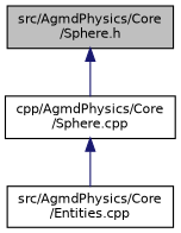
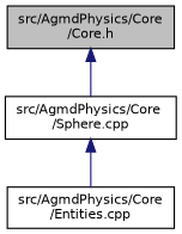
  digraph {
    node [color=black fillcolor=white fontname=Helvetica fontsize=10 shape=record style=filled]
    edge [color=midnightblue dir=back fontname=Helvetica fontsize=10 labelfontname=Helvetica labelfontsize=10 style=solid]
-   n1 [fillcolor=grey75 fontcolor=black height=0.2 label="src/AgmdPhysics/Core\l/Sphere.h" width=0.4]
-   n2 [height=0.2 label="cpp/AgmdPhysics/Core\l/Sphere.cpp" width=0.4]
+   n1 [fillcolor=grey75 fontcolor=black height=0.2 label="src/AgmdPhysics/Core\l/Core.h" width=0.4]
+   n2 [height=0.2 label="src/AgmdPhysics/Core\l/Sphere.cpp" width=0.4]
    n3 [height=0.2 label="src/AgmdPhysics/Core\l/Entities.cpp" width=0.4]
    n1 -> n2
    n2 -> n3
  }
